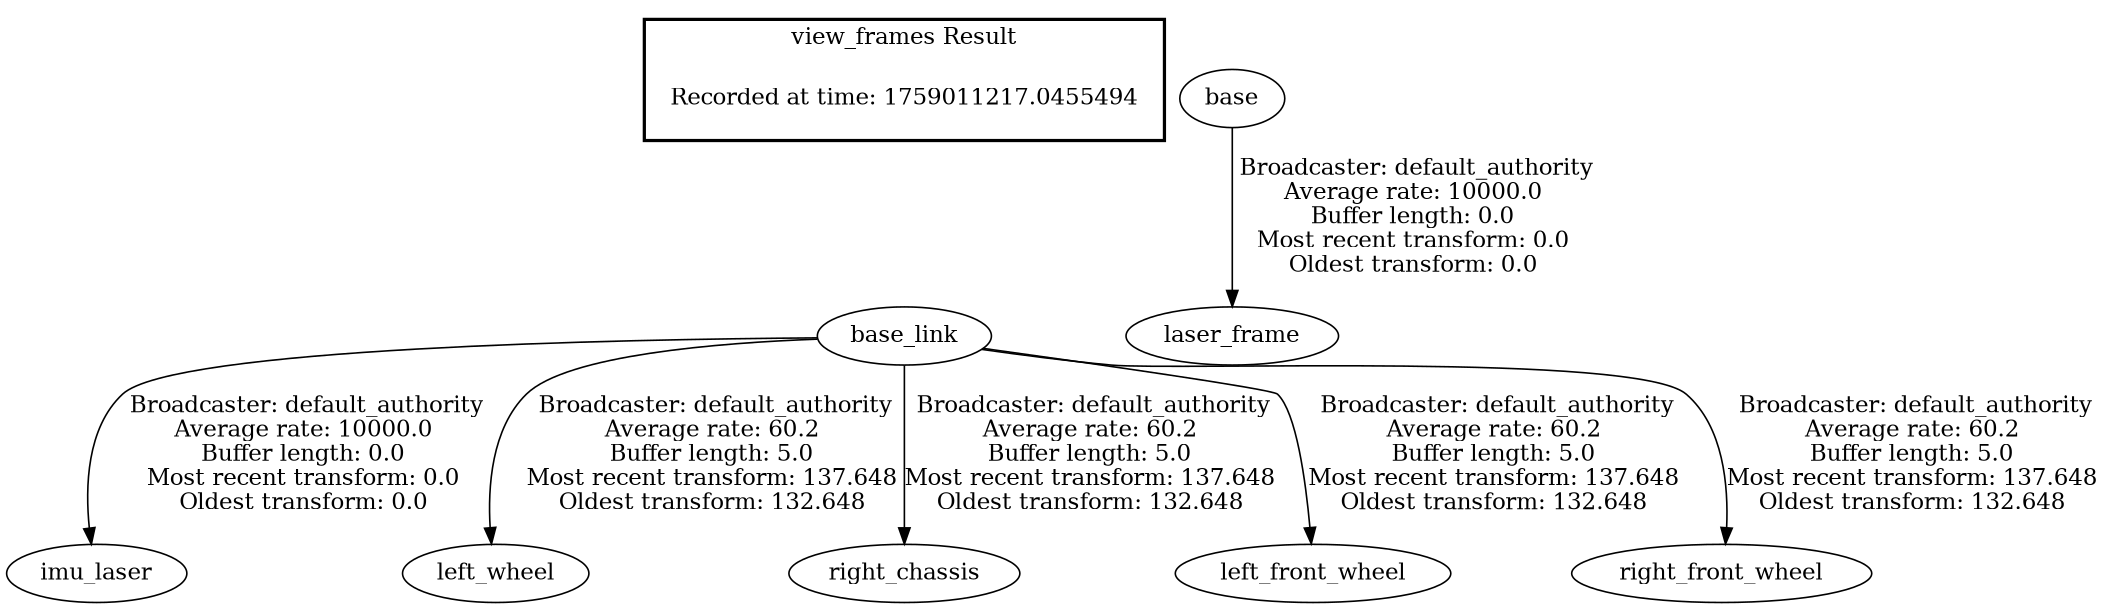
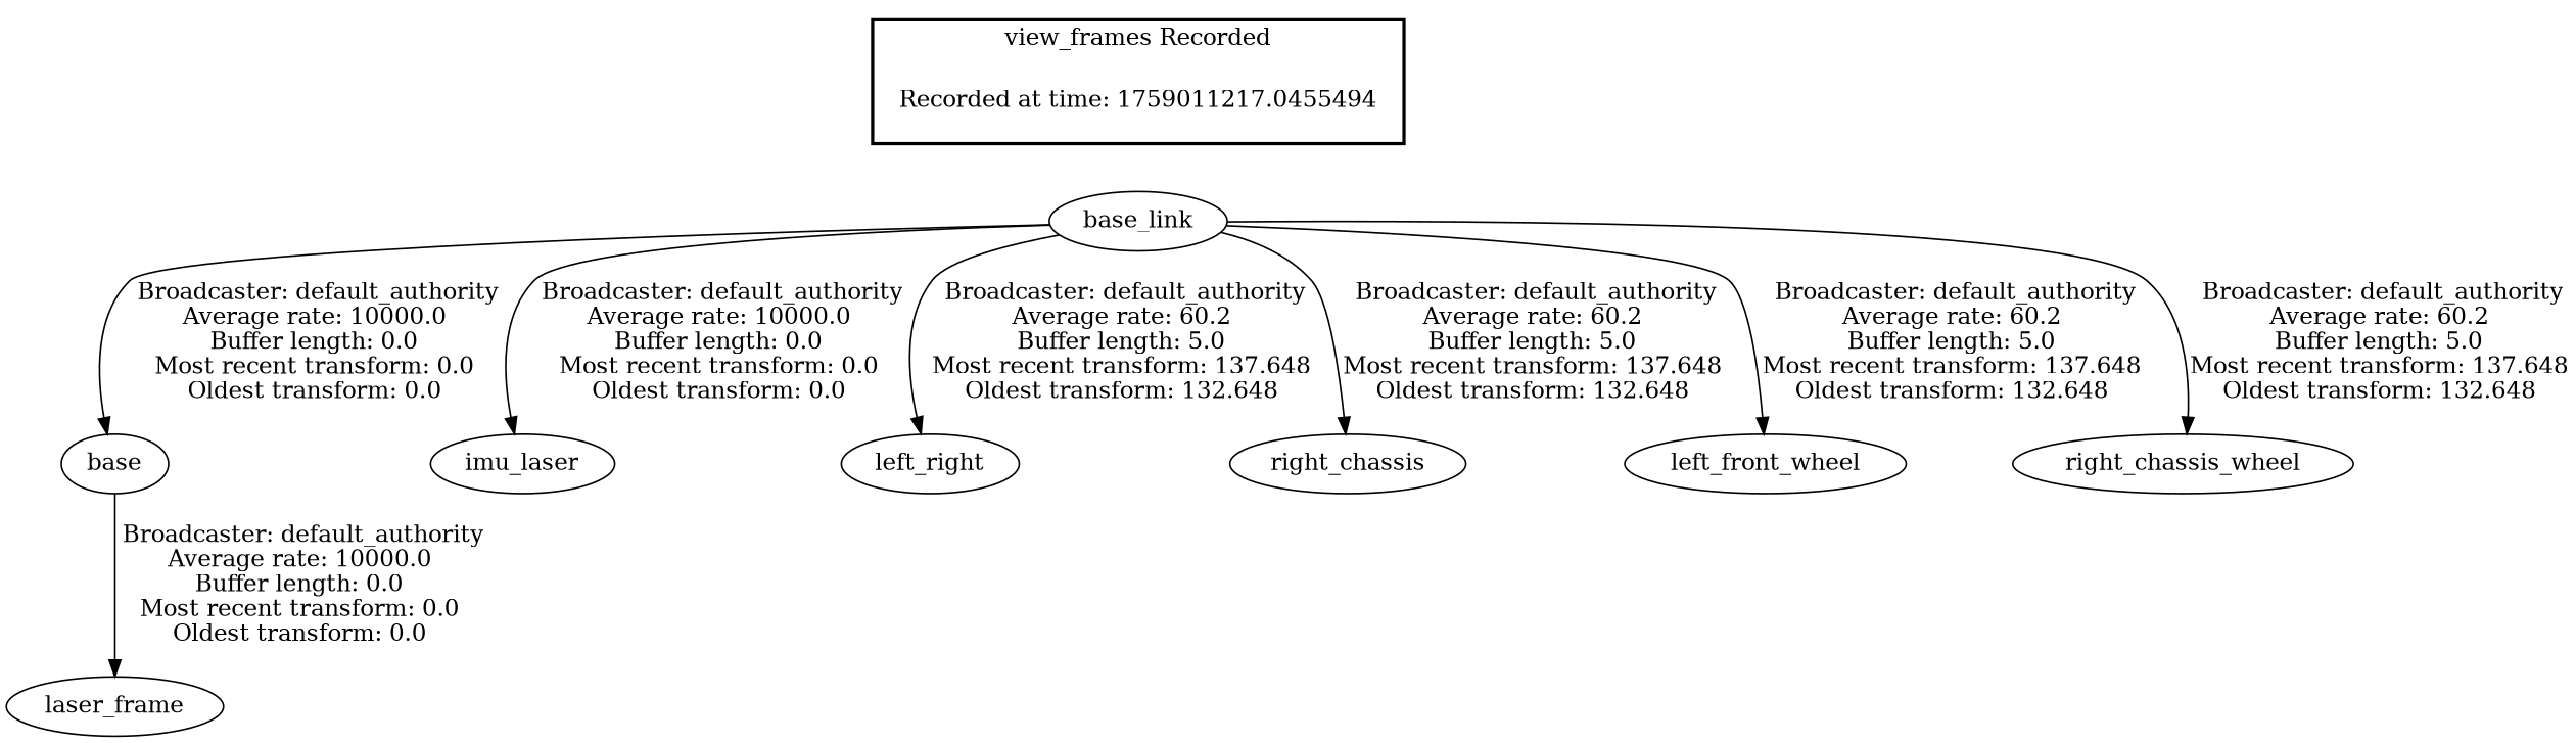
  digraph {
    fontname="DejaVu Serif"
    node [fontname="DejaVu Serif"]
    edge [fontname="DejaVu Serif"]
    "Recorded at time: 1759011217.0455494" [shape=plaintext]
    base_link
    n3 [label=base]
    n4 [label=imu_laser]
-   left_wheel
+   left_wheel [label=left_right]
    n6 [label=right_chassis]
    left_front_wheel
-   right_front_wheel
+   right_front_wheel [label=right_chassis_wheel]
    laser_frame
    subgraph cluster_1 {
      color=black
-     label="view_frames Result"
+     label="view_frames Recorded"
      style=bold
      "Recorded at time: 1759011217.0455494"
    }
    "Recorded at time: 1759011217.0455494" -> base_link [style=invis]
+   base_link -> n3 [label=" Broadcaster: default_authority\nAverage rate: 10000.0\nBuffer length: 0.0\nMost recent transform: 0.0\nOldest transform: 0.0\n"]
    base_link -> n4 [label=" Broadcaster: default_authority\nAverage rate: 10000.0\nBuffer length: 0.0\nMost recent transform: 0.0\nOldest transform: 0.0\n"]
    base_link -> left_wheel [label=" Broadcaster: default_authority\nAverage rate: 60.2\nBuffer length: 5.0\nMost recent transform: 137.648\nOldest transform: 132.648\n"]
    base_link -> n6 [label=" Broadcaster: default_authority\nAverage rate: 60.2\nBuffer length: 5.0\nMost recent transform: 137.648\nOldest transform: 132.648\n"]
    base_link -> left_front_wheel [label=" Broadcaster: default_authority\nAverage rate: 60.2\nBuffer length: 5.0\nMost recent transform: 137.648\nOldest transform: 132.648\n"]
    base_link -> right_front_wheel [label=" Broadcaster: default_authority\nAverage rate: 60.2\nBuffer length: 5.0\nMost recent transform: 137.648\nOldest transform: 132.648\n"]
    n3 -> laser_frame [label=" Broadcaster: default_authority\nAverage rate: 10000.0\nBuffer length: 0.0\nMost recent transform: 0.0\nOldest transform: 0.0\n"]
  }
